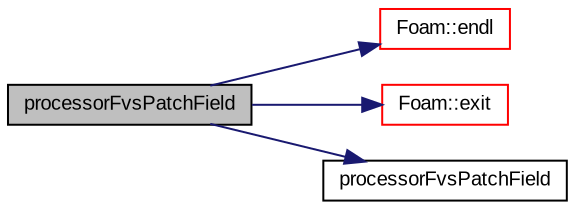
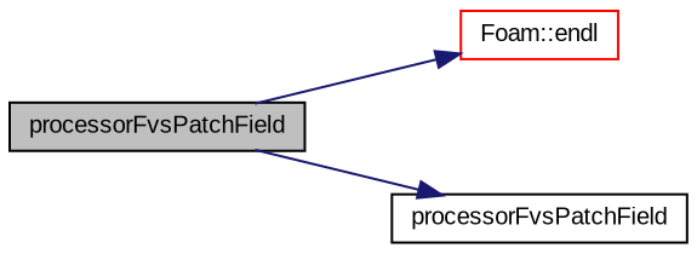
  digraph {
    rankdir=LR
    fontname="Liberation Sans"
    node [color=black fontname="Liberation Sans" fontsize=10 shape=record]
    edge [color=midnightblue fontname="Liberation Sans" fontsize=10 labelfontname=FreeSans labelfontsize=10 style=solid]
    n1 [fillcolor=grey75 fontcolor=black height=0.2 label=processorFvsPatchField style=filled width=0.4]
    n2 [color=red height=0.2 label="Foam::endl" width=0.4]
-   n3 [color=red height=0.2 label="Foam::exit" width=0.4]
    n4 [height=0.2 label=processorFvsPatchField width=0.4]
    n1 -> n2
-   n1 -> n3
    n1 -> n4
  }
